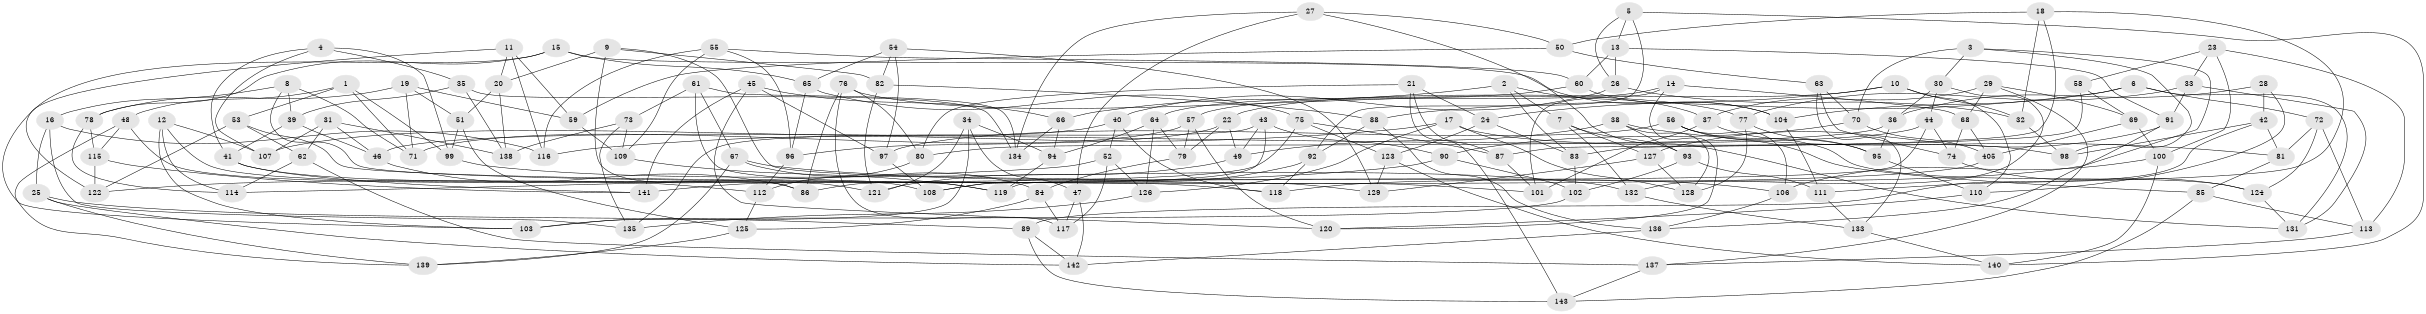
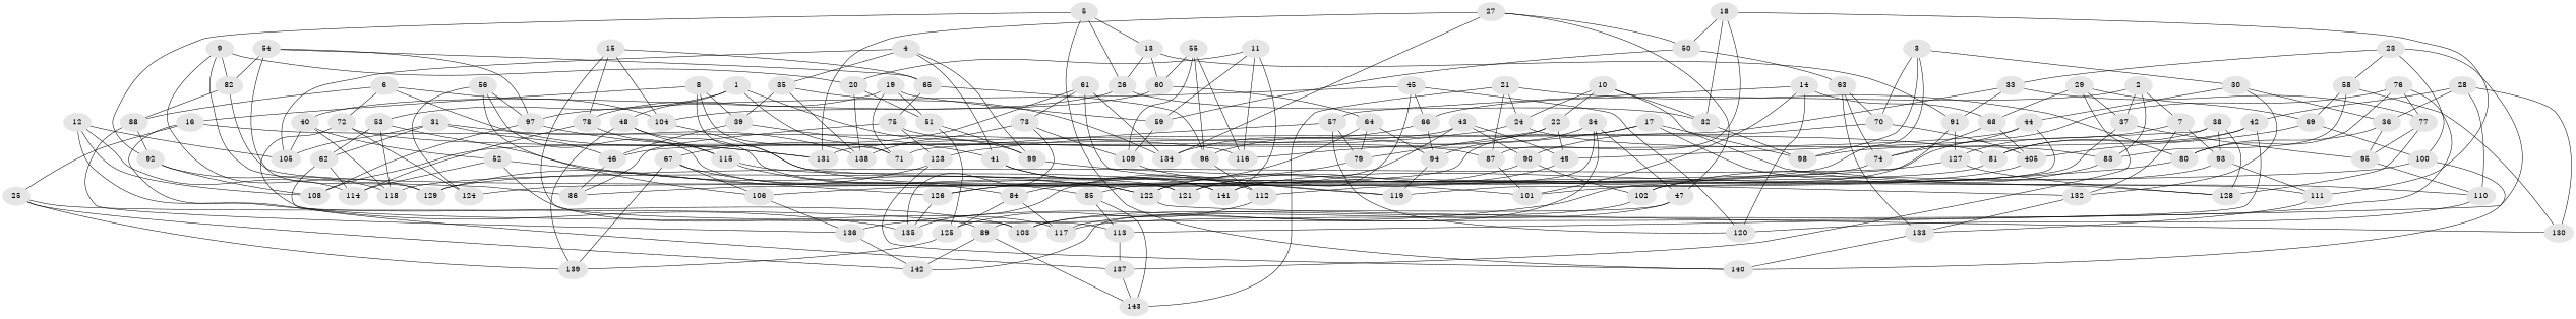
  graph {
    node [color=gray90 style=filled]
    1
    48
    53
    71
    99
    139
    121
    115
    118
    122
    62
    132
    2
    7
    37
    66
    83
    93
    127
    101
    95
    134
    94
    102
    3
    30
    70
    98
    36
    44
    90
    n32 [label=405]
    4
    35
    41
-   107
+   107 [label=105]
    39
    138
    112
    141
    5
    13
    26
    92
    140
    60
    91
    32
    40
    108
    6
    72
    88
    104
    131
    113
    81
    124
    136
    111
    129
    128
    133
    8
    16
    116
    25
    135
    46
    9
    20
    82
    86
    51
    10
    22
    24
    110
    49
    79
    96
    123
    120
    11
    59
    109
+   130
    12
    103
    114
    64
    14
    57
    68
    74
    15
    65
    78
    75
    89
    142
    17
    126
    18
    50
    87
    63
    19
    125
    21
    80
    143
    84
    23
    33
    58
    100
    77
    69
    106
    137
    52
    27
    47
    117
    28
    42
    29
    119
    31
    34
    38
    85
    43
    45
    97
    54
    55
    56
    61
    67
    73
    76
    1 -- 48
    1 -- 53
    1 -- 71
    1 -- 99
    48 -- 139
    48 -- 121
    48 -- 115
    53 -- 118
    53 -- 122
    53 -- 62
    99 -- 132
    115 -- 122
    115 -- 141
+   122 -- 130
    62 -- 114
    62 -- 137
    132 -- 133
    2 -- 7
    2 -- 37
    2 -- 66
    2 -- 83
    7 -- 132
    7 -- 93
    7 -- 127
    37 -- 101
    37 -- 95
    66 -- 134
    66 -- 94
    83 -- 102
    93 -- 102
    93 -- 111
    127 -- 129
    127 -- 128
    95 -- 110
    94 -- 119
    102 -- 103
    3 -- 118
    3 -- 30
    3 -- 70
    3 -- 98
    30 -- 132
    30 -- 36
    30 -- 44
    70 -- 90
    70 -- n32
    36 -- 95
    36 -- 80
    44 -- 46
    44 -- 74
    44 -- 119
    90 -- 122
    90 -- 102
    n32 -- 141
    4 -- 99
    4 -- 35
    4 -- 41
    4 -- 107
    35 -- 134
    35 -- 39
    35 -- 138
    41 -- 112
    41 -- 141
    39 -- 41
    39 -- 46
    112 -- 125
    5 -- 13
    5 -- 26
    5 -- 92
    5 -- 140
    13 -- 26
    13 -- 60
    13 -- 91
    26 -- 32
    26 -- 40
    92 -- 118
    92 -- 108
    60 -- 104
    60 -- 64
    91 -- 127
    91 -- 136
    32 -- 98
    40 -- 118
    40 -- 107
    40 -- 52
    6 -- 72
    6 -- 88
    6 -- 104
    6 -- 131
    72 -- 113
    72 -- 81
    72 -- 124
    88 -- 92
    88 -- 136
    104 -- 111
    113 -- 137
    81 -- 85
-   124 -- 131
+   97 -- 131
    136 -- 142
    111 -- 133
    133 -- 140
    8 -- 71
    8 -- 101
    8 -- 39
    8 -- 16
    16 -- 116
    16 -- 25
    16 -- 135
    25 -- 139
    25 -- 89
    25 -- 142
    46 -- 86
    9 -- 129
    9 -- 20
    9 -- 82
    9 -- 86
    20 -- 138
    20 -- 51
    82 -- 121
    82 -- 88
    51 -- 99
    51 -- 125
    10 -- 32
    10 -- 22
    10 -- 24
    10 -- 110
    22 -- 49
    22 -- 79
    22 -- 96
    24 -- 83
    24 -- 123
    110 -- 120
    49 -- 121
    79 -- 84
    96 -- 112
    123 -- 140
    123 -- 129
    11 -- 122
    11 -- 116
    11 -- 20
    11 -- 59
    59 -- 109
    109 -- 119
    12 -- 107
    12 -- 108
    12 -- 103
    12 -- 114
    64 -- 94
    64 -- 79
    64 -- 126
    14 -- 101
    14 -- 120
    14 -- 57
    14 -- 68
    57 -- 71
    57 -- 79
    57 -- 120
    68 -- n32
    68 -- 74
    74 -- 124
    15 -- 104
    15 -- 103
    15 -- 65
    15 -- 78
    65 -- 96
    65 -- 75
    78 -- 115
    78 -- 114
    75 -- 86
    75 -- 123
    75 -- 87
    89 -- 142
    89 -- 143
    17 -- 98
    17 -- 128
    17 -- 116
    17 -- 126
    126 -- 135
    18 -- 32
    18 -- 111
    18 -- 50
    18 -- 87
    50 -- 59
    50 -- 63
    87 -- 101
    63 -- 70
    63 -- 133
    63 -- 74
    19 -- 71
    19 -- 51
    19 -- 59
    19 -- 78
    125 -- 139
    21 -- 24
    21 -- 87
    21 -- 80
    21 -- 143
    80 -- 112
    84 -- 125
    84 -- 117
    23 -- 113
    23 -- 33
    23 -- 58
    23 -- 100
    33 -- 91
    33 -- 131
    33 -- 77
    58 -- 83
+   58 -- 130
    58 -- 69
    100 -- 140
    100 -- 106
    77 -- 95
    77 -- 128
    69 -- n32
    69 -- 100
    106 -- 136
    137 -- 143
    52 -- 114
    52 -- 126
    52 -- 117
    27 -- 134
    27 -- 131
    27 -- 50
    27 -- 47
    47 -- 142
    47 -- 117
    28 -- 36
    28 -- 110
+   28 -- 130
    28 -- 42
    42 -- 98
    42 -- 81
    42 -- 89
    29 -- 37
    29 -- 68
    29 -- 69
    29 -- 137
    31 -- 62
    31 -- 107
    31 -- 138
    31 -- 46
    34 -- 121
    34 -- 94
    34 -- 103
    34 -- 47
    38 -- 93
    38 -- 81
    38 -- 128
    38 -- 49
    85 -- 113
    85 -- 143
    43 -- 90
    43 -- 108
    43 -- 135
    43 -- 49
    45 -- 66
    45 -- 141
    45 -- 120
    45 -- 97
    97 -- 108
    54 -- 129
    54 -- 82
    54 -- 65
    54 -- 97
    55 -- 60
    55 -- 116
    55 -- 96
    55 -- 109
    56 -- 124
    56 -- 106
    56 -- 85
    56 -- 97
    61 -- 134
    61 -- 119
    61 -- 67
    61 -- 73
    67 -- 139
    67 -- 84
    67 -- 106
    73 -- 138
    73 -- 135
    73 -- 109
    76 -- 86
    76 -- 80
    76 -- 77
    76 -- 117
  }
